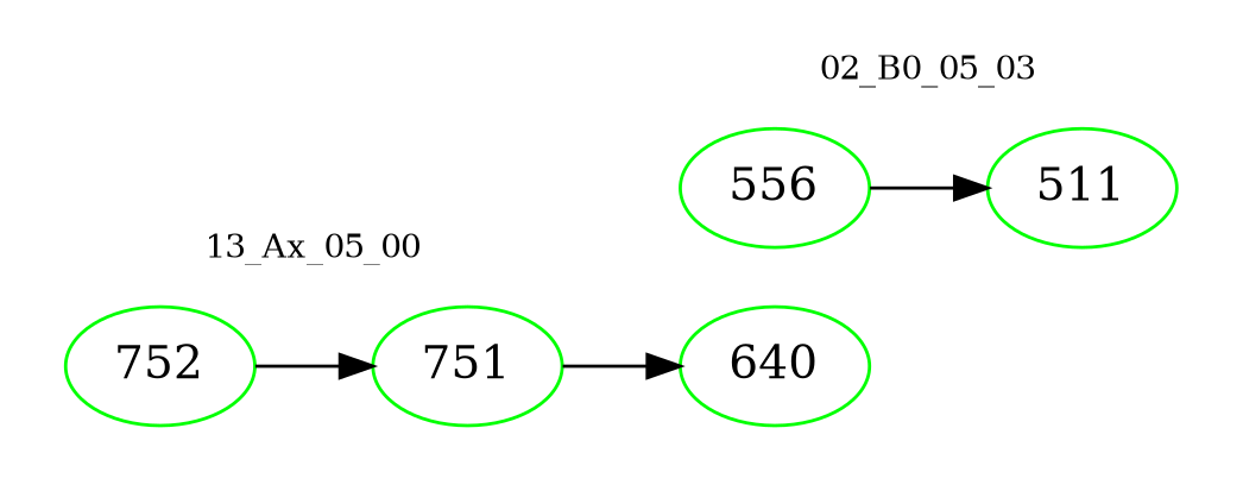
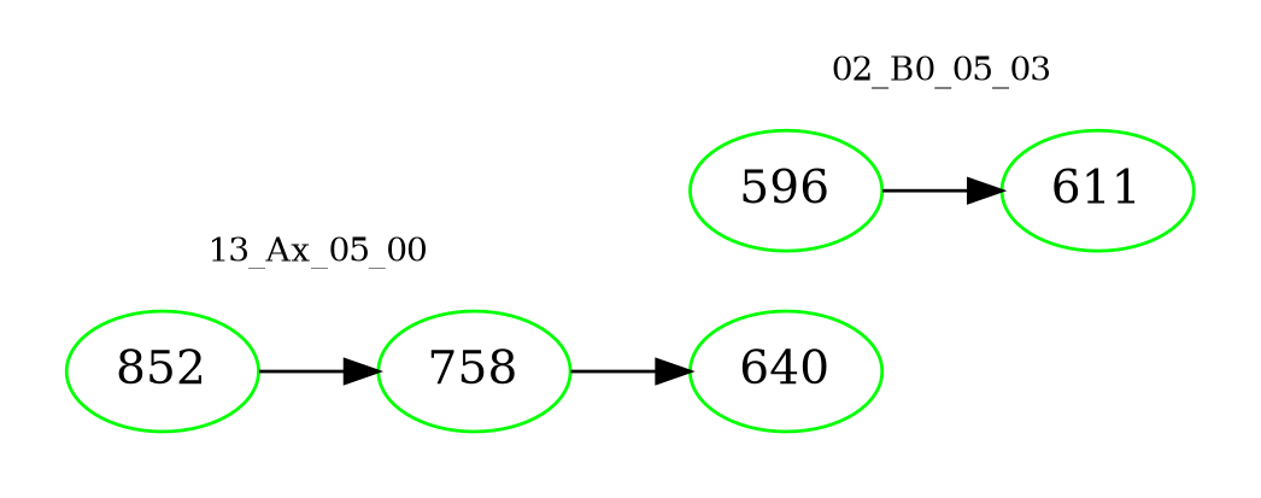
  digraph {
    rankdir=LR
    node [color=green]
    edge [color=black]
-   n1 [label=752]
-   n2 [label=751]
-   n3 [label=556]
+   n1 [label=852]
+   n2 [label=758]
+   n3 [label=596]
    n4 [label=640]
-   n5 [label=511]
+   n5 [label=611]
    subgraph cluster_1 {
      color=white
      fontsize=10
      label="13_Ax_05_00"
      n1
      n2
    }
    subgraph cluster_2 {
      color=white
      fontsize=10
      label="02_B0_05_03"
      n3
      n4
      n5
    }
    n1 -> n2
    n2 -> n4
    n3 -> n5
  }
